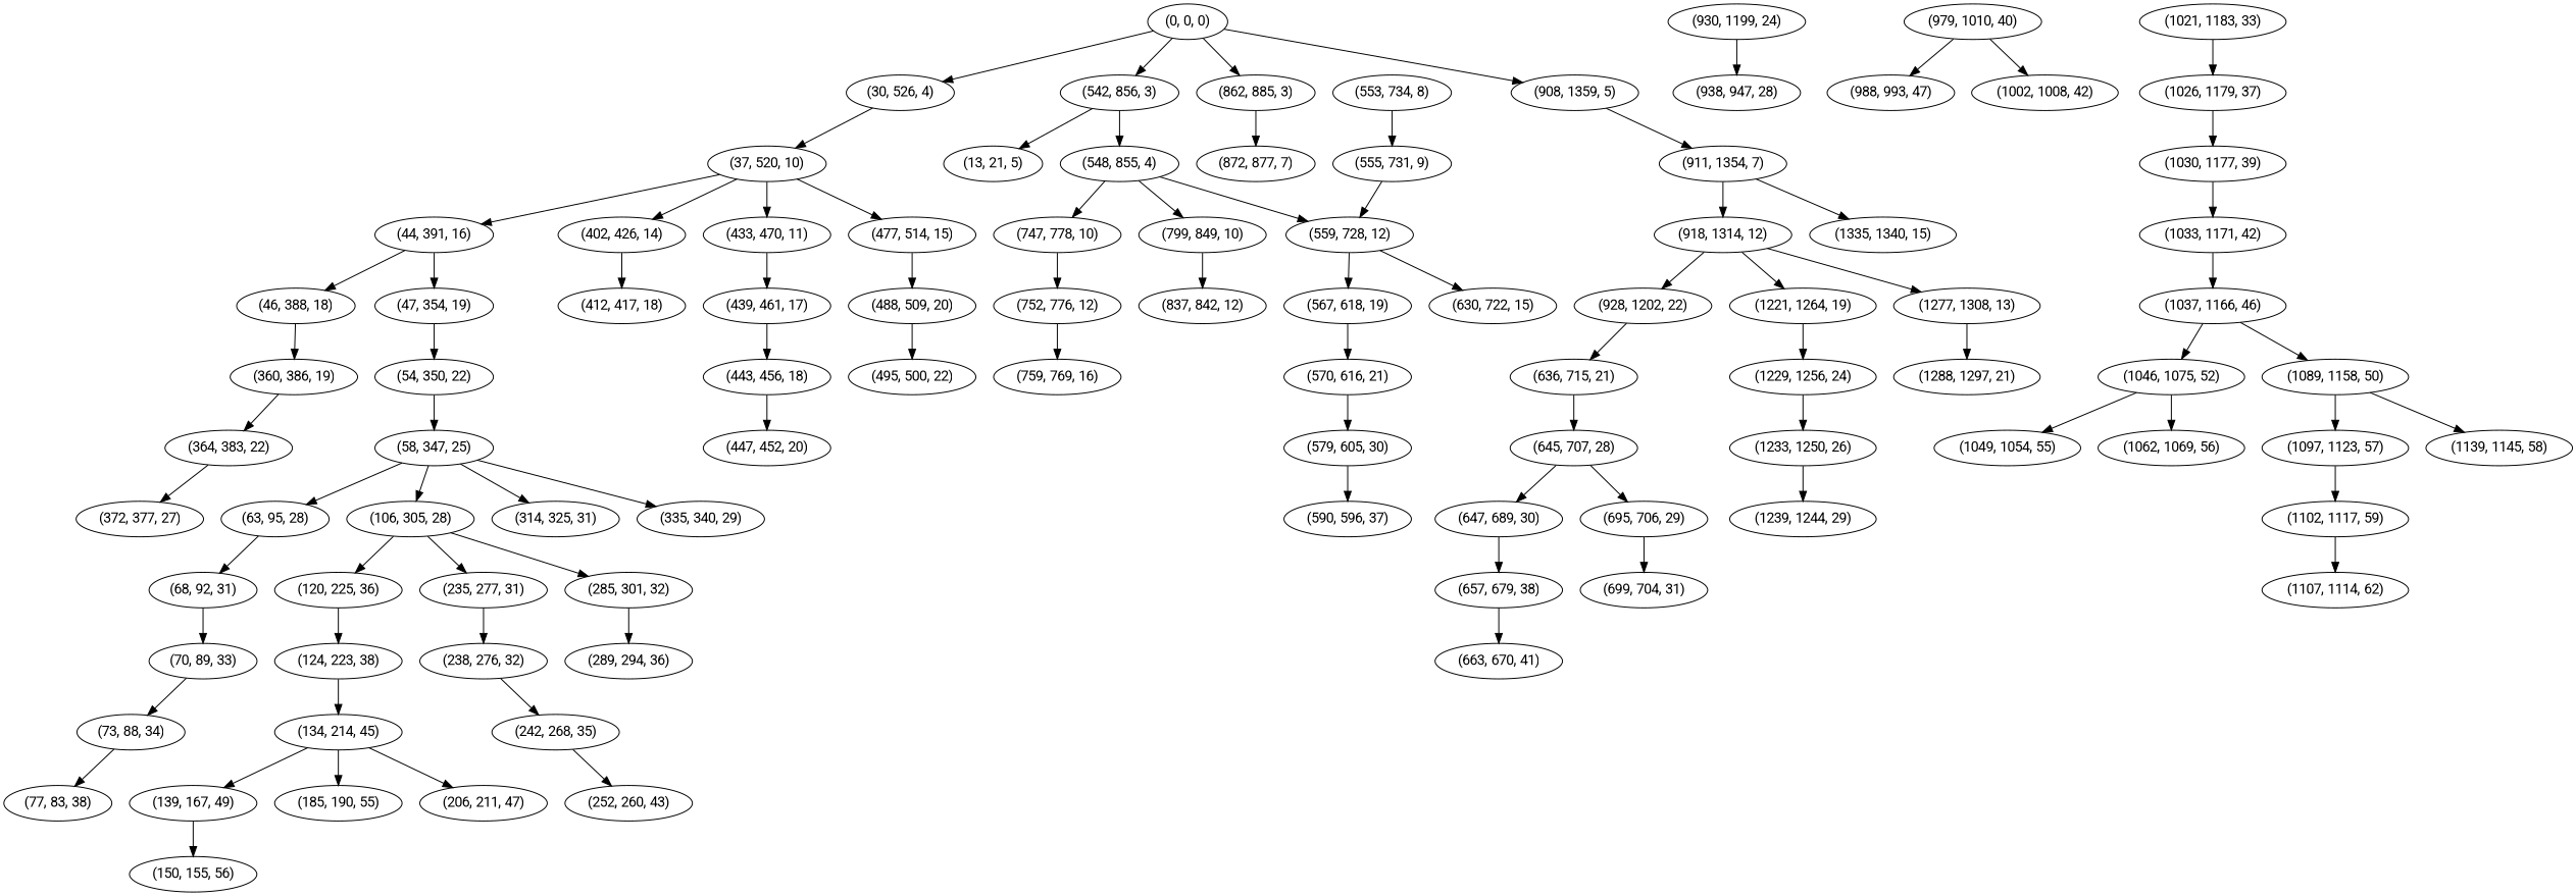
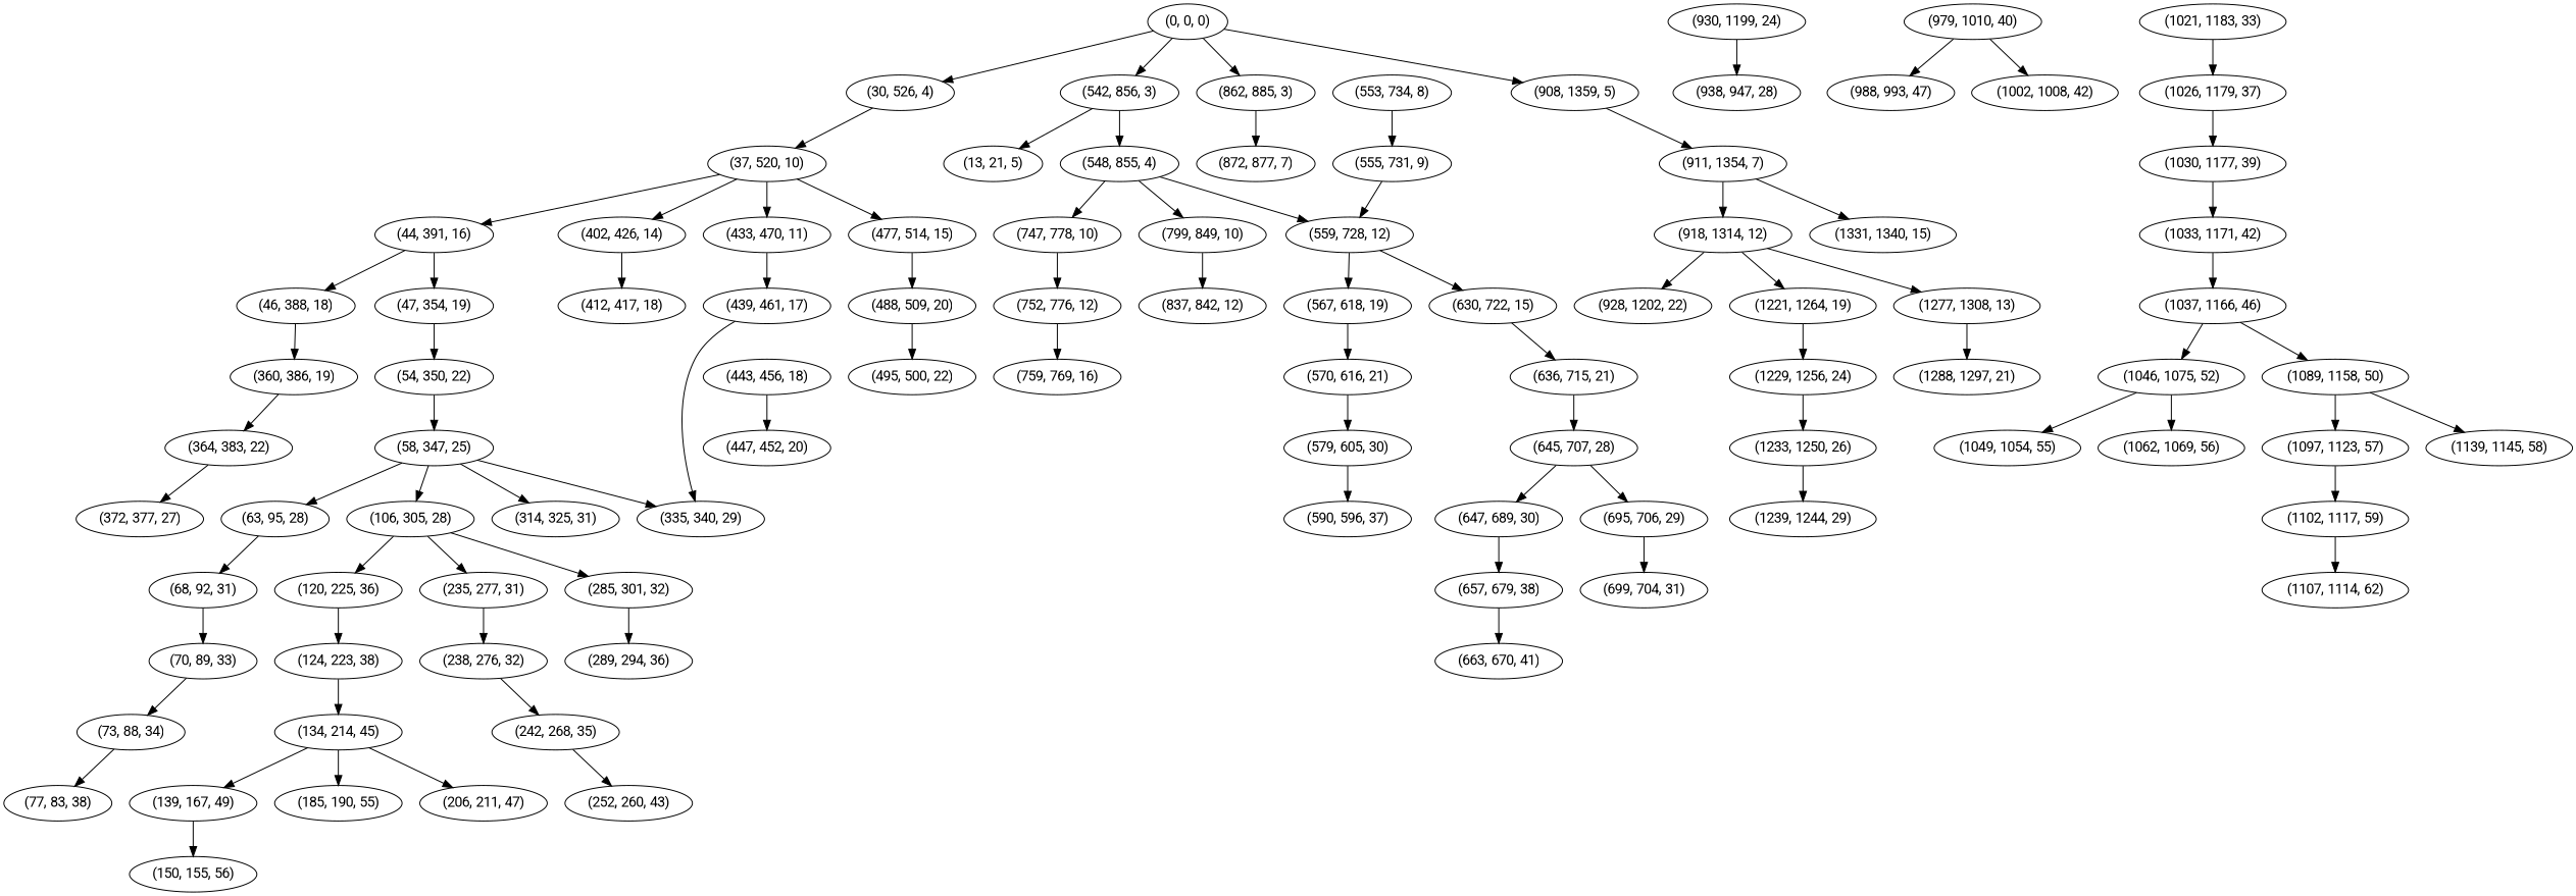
  digraph {
    fontname=Roboto
    node [fontname=Roboto]
    edge [fontname=Roboto]
    "(0, 0, 0)"
    "(30, 526, 4)"
    "(542, 856, 3)"
    "(862, 885, 3)"
    "(908, 1359, 5)"
    "(37, 520, 10)"
    "(13, 21, 5)"
    "(548, 855, 4)"
    "(872, 877, 7)"
    "(911, 1354, 7)"
    "(44, 391, 16)"
    "(402, 426, 14)"
    "(433, 470, 11)"
    "(477, 514, 15)"
    "(46, 388, 18)"
    "(47, 354, 19)"
    "(412, 417, 18)"
    "(439, 461, 17)"
    "(488, 509, 20)"
    "(360, 386, 19)"
    "(54, 350, 22)"
    "(364, 383, 22)"
    "(58, 347, 25)"
    "(63, 95, 28)"
    "(106, 305, 28)"
    "(314, 325, 31)"
    "(335, 340, 29)"
    "(68, 92, 31)"
    "(120, 225, 36)"
    "(235, 277, 31)"
    "(285, 301, 32)"
    "(70, 89, 33)"
    "(73, 88, 34)"
    "(77, 83, 38)"
    "(124, 223, 38)"
    "(238, 276, 32)"
    "(289, 294, 36)"
    "(134, 214, 45)"
    "(139, 167, 49)"
    "(185, 190, 55)"
    "(206, 211, 47)"
    "(150, 155, 56)"
    "(242, 268, 35)"
    "(252, 260, 43)"
    "(372, 377, 27)"
    "(443, 456, 18)"
    "(447, 452, 20)"
    "(495, 500, 22)"
    "(747, 778, 10)"
    "(799, 849, 10)"
    "(559, 728, 12)"
    "(553, 734, 8)"
    "(555, 731, 9)"
    "(752, 776, 12)"
    "(837, 842, 12)"
    "(567, 618, 19)"
    "(630, 722, 15)"
    "(570, 616, 21)"
    "(636, 715, 21)"
    "(579, 605, 30)"
    "(590, 596, 37)"
    "(645, 707, 28)"
    "(647, 689, 30)"
    "(695, 706, 29)"
    "(657, 679, 38)"
    "(699, 704, 31)"
    "(663, 670, 41)"
    "(759, 769, 16)"
    "(918, 1314, 12)"
-   "(1331, 1340, 15)" [label="(1335, 1340, 15)"]
+   "(1331, 1340, 15)"
    "(928, 1202, 22)"
    "(1221, 1264, 19)"
    "(1277, 1308, 13)"
    "(1229, 1256, 24)"
    "(1288, 1297, 21)"
    "(930, 1199, 24)"
    "(938, 947, 28)"
    "(979, 1010, 40)"
    "(988, 993, 47)"
    "(1002, 1008, 42)"
    "(1021, 1183, 33)"
    "(1026, 1179, 37)"
    "(1030, 1177, 39)"
    "(1033, 1171, 42)"
    "(1037, 1166, 46)"
    "(1046, 1075, 52)"
    "(1089, 1158, 50)"
    "(1049, 1054, 55)"
    "(1062, 1069, 56)"
    "(1097, 1123, 57)"
    "(1139, 1145, 58)"
    "(1102, 1117, 59)"
    "(1107, 1114, 62)"
    "(1233, 1250, 26)"
    "(1239, 1244, 29)"
    "(0, 0, 0)" -> "(30, 526, 4)"
    "(0, 0, 0)" -> "(542, 856, 3)"
    "(0, 0, 0)" -> "(862, 885, 3)"
    "(0, 0, 0)" -> "(908, 1359, 5)"
    "(30, 526, 4)" -> "(37, 520, 10)"
    "(542, 856, 3)" -> "(13, 21, 5)"
    "(542, 856, 3)" -> "(548, 855, 4)"
    "(862, 885, 3)" -> "(872, 877, 7)"
    "(908, 1359, 5)" -> "(911, 1354, 7)"
    "(37, 520, 10)" -> "(44, 391, 16)"
    "(37, 520, 10)" -> "(402, 426, 14)"
    "(37, 520, 10)" -> "(433, 470, 11)"
    "(37, 520, 10)" -> "(477, 514, 15)"
    "(548, 855, 4)" -> "(747, 778, 10)"
    "(548, 855, 4)" -> "(799, 849, 10)"
    "(548, 855, 4)" -> "(559, 728, 12)"
    "(911, 1354, 7)" -> "(918, 1314, 12)"
    "(911, 1354, 7)" -> "(1331, 1340, 15)"
    "(44, 391, 16)" -> "(46, 388, 18)"
    "(44, 391, 16)" -> "(47, 354, 19)"
    "(402, 426, 14)" -> "(412, 417, 18)"
    "(433, 470, 11)" -> "(439, 461, 17)"
    "(477, 514, 15)" -> "(488, 509, 20)"
    "(46, 388, 18)" -> "(360, 386, 19)"
    "(47, 354, 19)" -> "(54, 350, 22)"
-   "(439, 461, 17)" -> "(443, 456, 18)"
+   "(439, 461, 17)" -> "(335, 340, 29)"
    "(488, 509, 20)" -> "(495, 500, 22)"
    "(360, 386, 19)" -> "(364, 383, 22)"
    "(54, 350, 22)" -> "(58, 347, 25)"
    "(364, 383, 22)" -> "(372, 377, 27)"
    "(58, 347, 25)" -> "(63, 95, 28)"
    "(58, 347, 25)" -> "(106, 305, 28)"
    "(58, 347, 25)" -> "(314, 325, 31)"
    "(58, 347, 25)" -> "(335, 340, 29)"
    "(63, 95, 28)" -> "(68, 92, 31)"
    "(106, 305, 28)" -> "(120, 225, 36)"
    "(106, 305, 28)" -> "(235, 277, 31)"
    "(106, 305, 28)" -> "(285, 301, 32)"
    "(68, 92, 31)" -> "(70, 89, 33)"
    "(120, 225, 36)" -> "(124, 223, 38)"
    "(235, 277, 31)" -> "(238, 276, 32)"
    "(285, 301, 32)" -> "(289, 294, 36)"
    "(70, 89, 33)" -> "(73, 88, 34)"
    "(73, 88, 34)" -> "(77, 83, 38)"
    "(124, 223, 38)" -> "(134, 214, 45)"
    "(238, 276, 32)" -> "(242, 268, 35)"
    "(134, 214, 45)" -> "(139, 167, 49)"
    "(134, 214, 45)" -> "(185, 190, 55)"
    "(134, 214, 45)" -> "(206, 211, 47)"
    "(139, 167, 49)" -> "(150, 155, 56)"
    "(242, 268, 35)" -> "(252, 260, 43)"
    "(443, 456, 18)" -> "(447, 452, 20)"
    "(747, 778, 10)" -> "(752, 776, 12)"
    "(799, 849, 10)" -> "(837, 842, 12)"
    "(559, 728, 12)" -> "(567, 618, 19)"
    "(559, 728, 12)" -> "(630, 722, 15)"
    "(553, 734, 8)" -> "(555, 731, 9)"
    "(555, 731, 9)" -> "(559, 728, 12)"
    "(752, 776, 12)" -> "(759, 769, 16)"
    "(567, 618, 19)" -> "(570, 616, 21)"
-   "(928, 1202, 22)" -> "(636, 715, 21)"
+   "(630, 722, 15)" -> "(636, 715, 21)"
    "(570, 616, 21)" -> "(579, 605, 30)"
    "(636, 715, 21)" -> "(645, 707, 28)"
    "(579, 605, 30)" -> "(590, 596, 37)"
    "(645, 707, 28)" -> "(647, 689, 30)"
    "(645, 707, 28)" -> "(695, 706, 29)"
    "(647, 689, 30)" -> "(657, 679, 38)"
    "(695, 706, 29)" -> "(699, 704, 31)"
    "(657, 679, 38)" -> "(663, 670, 41)"
    "(918, 1314, 12)" -> "(928, 1202, 22)"
    "(918, 1314, 12)" -> "(1221, 1264, 19)"
    "(918, 1314, 12)" -> "(1277, 1308, 13)"
    "(1221, 1264, 19)" -> "(1229, 1256, 24)"
    "(1277, 1308, 13)" -> "(1288, 1297, 21)"
    "(1229, 1256, 24)" -> "(1233, 1250, 26)"
    "(930, 1199, 24)" -> "(938, 947, 28)"
    "(979, 1010, 40)" -> "(988, 993, 47)"
    "(979, 1010, 40)" -> "(1002, 1008, 42)"
    "(1021, 1183, 33)" -> "(1026, 1179, 37)"
    "(1026, 1179, 37)" -> "(1030, 1177, 39)"
    "(1030, 1177, 39)" -> "(1033, 1171, 42)"
    "(1033, 1171, 42)" -> "(1037, 1166, 46)"
    "(1037, 1166, 46)" -> "(1046, 1075, 52)"
    "(1037, 1166, 46)" -> "(1089, 1158, 50)"
    "(1046, 1075, 52)" -> "(1049, 1054, 55)"
    "(1046, 1075, 52)" -> "(1062, 1069, 56)"
    "(1089, 1158, 50)" -> "(1097, 1123, 57)"
    "(1089, 1158, 50)" -> "(1139, 1145, 58)"
    "(1097, 1123, 57)" -> "(1102, 1117, 59)"
    "(1102, 1117, 59)" -> "(1107, 1114, 62)"
    "(1233, 1250, 26)" -> "(1239, 1244, 29)"
  }
